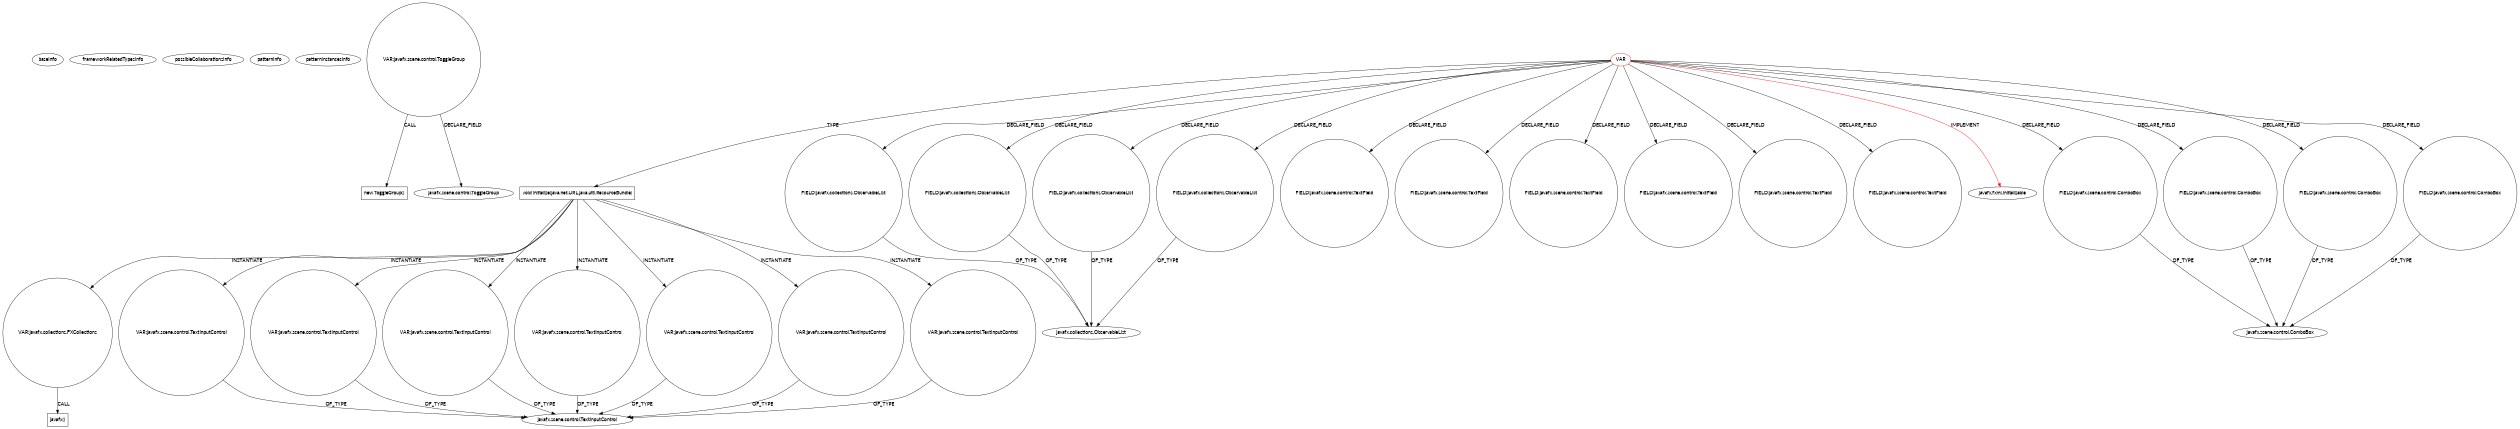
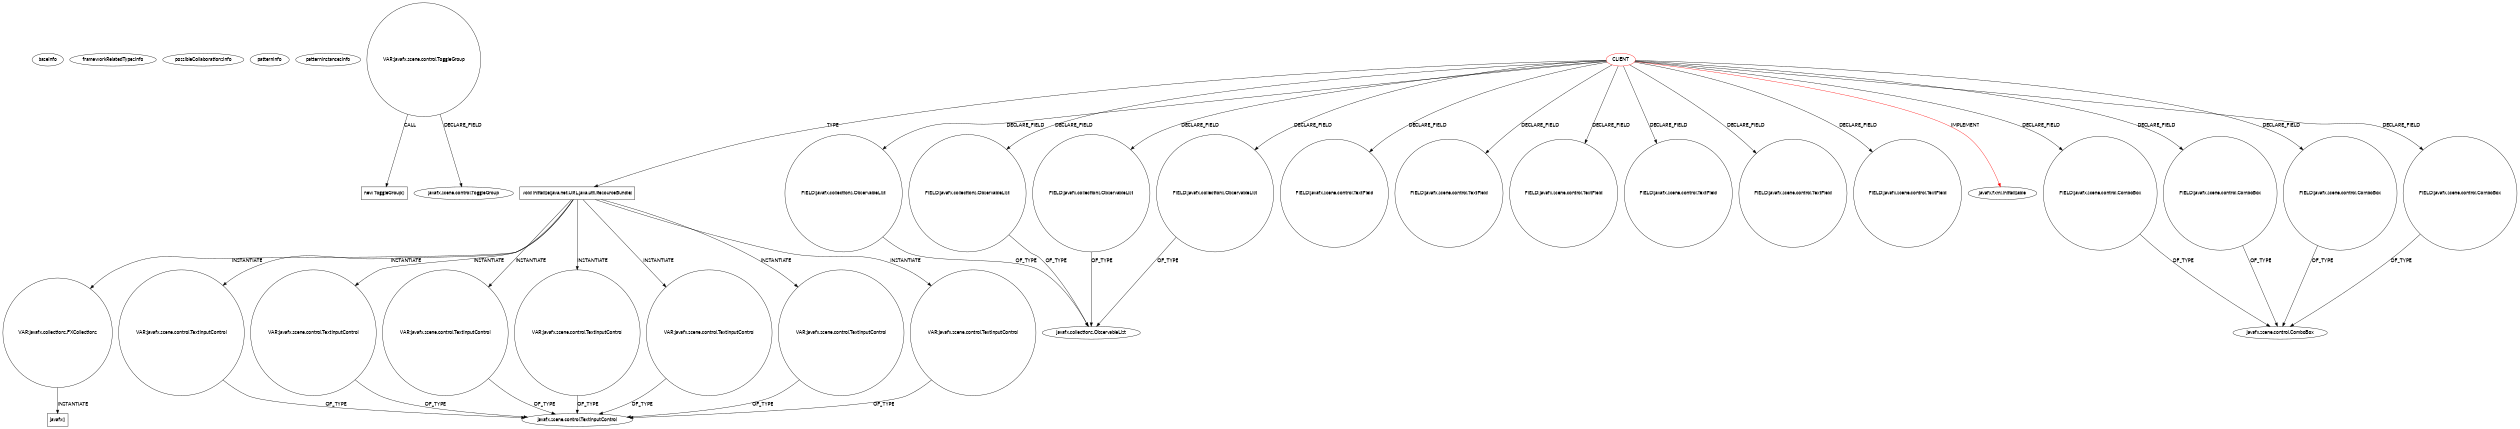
  digraph {
    fontname=Lato
    node [fontname=Lato isFrameworkType=false shape=circle vertexType=FIELD_DECLARATION]
    edge [fontname=Lato]
    baseInfo [category=pattern graphId=2542 isAnonymous=false possibleRelation=false isFrameworkType="" shape="" vertexType=""]
    frameworkRelatedTypesInfo [0="javafx.fxml.Initializable" isFrameworkType="" shape="" vertexType=""]
    possibleCollaborationsInfo [isFrameworkType="" shape="" vertexType=""]
    patternInfo [frequency=2.0 patternRootClient=0 isFrameworkType="" shape="" vertexType=""]
    patternInstancesInfo [0="bianconejo-CEFX~/bianconejo-CEFX/CEFX-master/src/cefx/CECommandeController.java~CECommandeController~2084" 1="killjoy64-Scouting~/killjoy64-Scouting/Scouting-master/Robotics Scouting Client/src/org/petoskeypaladins/scouting/client/Controller.java~Controller~3456" isFrameworkType="" shape="" vertexType=""]
    n6 [label="new ToggleGroup()" shape=box vertexType=CONSTRUCTOR_CALL]
    n7 [label="VAR:javafx.scene.control.ToggleGroup" vertexType=VARIABLE_EXPRESION]
    n8 [label="javafx.scene.control.ToggleGroup" vertexType=FRAMEWORK_CLASS_TYPE shape=""]
    n9 [label="void initialize(java.net.URL,java.util.ResourceBundle)" shape=box vertexType=OVERRIDING_METHOD_DECLARATION]
    n10 [label="VAR:javafx.collections.FXCollections" vertexType=VARIABLE_EXPRESION]
    n11 [label="VAR:javafx.scene.control.TextInputControl" vertexType=VARIABLE_EXPRESION]
    n12 [label="VAR:javafx.scene.control.TextInputControl" vertexType=VARIABLE_EXPRESION]
    n13 [label="VAR:javafx.scene.control.TextInputControl" vertexType=VARIABLE_EXPRESION]
    n14 [label="VAR:javafx.scene.control.TextInputControl" vertexType=VARIABLE_EXPRESION]
    n15 [label="VAR:javafx.scene.control.TextInputControl" vertexType=VARIABLE_EXPRESION]
    n16 [label="VAR:javafx.scene.control.TextInputControl" vertexType=VARIABLE_EXPRESION]
    n17 [label="VAR:javafx.scene.control.TextInputControl" vertexType=VARIABLE_EXPRESION]
    n18 [label="javafx()" shape=box vertexType=INSIDE_CALL]
    n19 [label="javafx.scene.control.TextInputControl" vertexType=FRAMEWORK_CLASS_TYPE shape=""]
-   n20 [color=red label=VAR vertexType=ROOT_CLIENT_CLASS_DECLARATION shape=""]
+   n20 [color=red label=CLIENT vertexType=ROOT_CLIENT_CLASS_DECLARATION shape=""]
    n21 [label="FIELD:javafx.collections.ObservableList"]
    n22 [label="FIELD:javafx.collections.ObservableList"]
    n23 [label="FIELD:javafx.collections.ObservableList"]
    n24 [label="FIELD:javafx.collections.ObservableList"]
    n25 [label="FIELD:javafx.scene.control.TextField"]
    n26 [label="FIELD:javafx.scene.control.TextField"]
    n27 [label="FIELD:javafx.scene.control.TextField"]
    n28 [label="FIELD:javafx.scene.control.TextField"]
    n29 [label="FIELD:javafx.scene.control.TextField"]
    n30 [label="FIELD:javafx.scene.control.TextField"]
    n31 [label="javafx.fxml.Initializable" vertexType=FRAMEWORK_INTERFACE_TYPE shape=""]
    n32 [label="FIELD:javafx.scene.control.ComboBox"]
    n33 [label="FIELD:javafx.scene.control.ComboBox"]
    n34 [label="FIELD:javafx.scene.control.ComboBox"]
    n35 [label="FIELD:javafx.scene.control.ComboBox"]
    n36 [label="javafx.collections.ObservableList" vertexType=FRAMEWORK_INTERFACE_TYPE shape=""]
    n37 [label="javafx.scene.control.ComboBox" vertexType=FRAMEWORK_CLASS_TYPE shape=""]
    n7 -> n6 [label=CALL]
    n7 -> n8 [label=DECLARE_FIELD]
    n9 -> n10 [label=INSTANTIATE]
    n9 -> n11 [label=INSTANTIATE]
    n9 -> n12 [label=INSTANTIATE]
    n9 -> n13 [label=INSTANTIATE]
    n9 -> n14 [label=INSTANTIATE]
    n9 -> n15 [label=INSTANTIATE]
    n9 -> n16 [label=INSTANTIATE]
    n9 -> n17 [label=INSTANTIATE]
-   n10 -> n18 [label=CALL]
+   n10 -> n18 [label=INSTANTIATE]
    n11 -> n19 [label=OF_TYPE]
    n12 -> n19 [label=OF_TYPE]
    n13 -> n19 [label=OF_TYPE]
    n14 -> n19 [label=OF_TYPE]
    n15 -> n19 [label=OF_TYPE]
    n16 -> n19 [label=OF_TYPE]
    n17 -> n19 [label=OF_TYPE]
    n20 -> n9 [label=TYPE]
    n20 -> n21 [label=DECLARE_FIELD]
    n20 -> n22 [label=DECLARE_FIELD]
    n20 -> n23 [label=DECLARE_FIELD]
    n20 -> n24 [label=DECLARE_FIELD]
    n20 -> n25 [label=DECLARE_FIELD]
    n20 -> n26 [label=DECLARE_FIELD]
    n20 -> n27 [label=DECLARE_FIELD]
    n20 -> n28 [label=DECLARE_FIELD]
    n20 -> n29 [label=DECLARE_FIELD]
    n20 -> n30 [label=DECLARE_FIELD]
    n20 -> n31 [color=red label=IMPLEMENT]
    n20 -> n32 [label=DECLARE_FIELD]
    n20 -> n33 [label=DECLARE_FIELD]
    n20 -> n34 [label=DECLARE_FIELD]
    n20 -> n35 [label=DECLARE_FIELD]
    n21 -> n36 [label=OF_TYPE]
    n22 -> n36 [label=OF_TYPE]
    n23 -> n36 [label=OF_TYPE]
    n24 -> n36 [label=OF_TYPE]
    n32 -> n37 [label=OF_TYPE]
    n33 -> n37 [label=OF_TYPE]
    n34 -> n37 [label=OF_TYPE]
    n35 -> n37 [label=OF_TYPE]
  }
